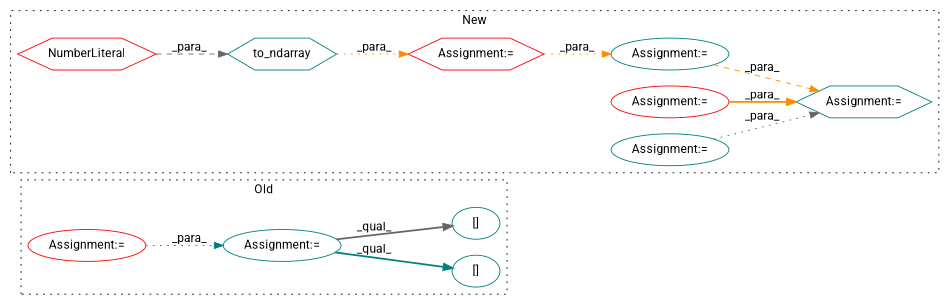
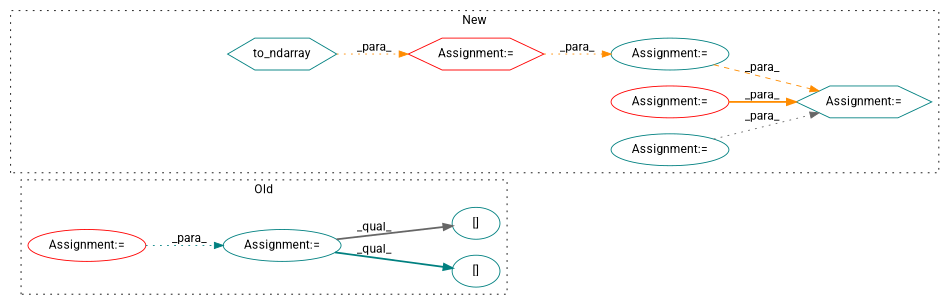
  digraph {
    fontname=Roboto
    rankdir=LR
    node [a=7 color=teal fontname=Roboto l=1 shape=ellipse]
    edge [color=darkorange fontname=Roboto style=dotted]
    n1 [a=2 l="47,2" label="[]" s="9527,9589"]
    n2 [label="Assignment:=" s=9131]
    n3 [a=2 l="41,2" label="[]" s="9628,9684"]
    n4 [color=red label="Assignment:=" s=9091]
    n5 [a=32 l="11,1" label=to_ndarray s="8871,8888" shape=hexagon]
-   n6 [a=34 color=red label=NumberLiteral s=8887 shape=hexagon]
    n7 [l=2 label="Assignment:=" s=10527 shape=hexagon]
    n8 [color=red label="Assignment:=" s=8852 shape=hexagon]
    n9 [color=red label="Assignment:=" s=9111]
    n10 [label="Assignment:=" s=8941]
    n11 [label="Assignment:=" s=9171]
    subgraph cluster_1 {
      label=Old
      style=dotted
      n1
      n2
      n3
      n4
    }
    subgraph cluster_2 {
      label=New
      style=dotted
      n5
-     n6
      n7
      n8
      n9
      n10
      n11
    }
    n2 -> n1 [color=teal label=_qual_ style=bold]
    n2 -> n3 [color=gray40 label=_qual_ style=bold]
    n4 -> n2 [color=teal label=_para_]
    n5 -> n8 [label=_para_]
-   n6 -> n5 [color=gray40 label=_para_ style=dashed]
    n8 -> n10 [label=_para_]
    n9 -> n7 [label=_para_ style=bold]
    n10 -> n7 [label=_para_ style=dashed]
    n11 -> n7 [color=gray40 label=_para_]
  }
